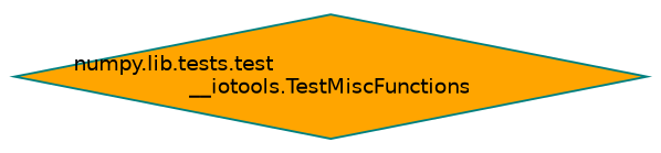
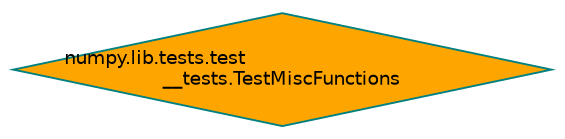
  digraph {
    rankdir=LR
-   n1 [color=teal fillcolor=orange fontname=Helvetica fontsize=10 height=0.2 label="numpy.lib.tests.test\l__iotools.TestMiscFunctions" shape=diamond style=filled width=0.4]
+   n1 [color=teal fillcolor=orange fontname=Helvetica fontsize=10 height=0.2 label="numpy.lib.tests.test\l__tests.TestMiscFunctions" shape=diamond style=filled width=0.4]
  }
